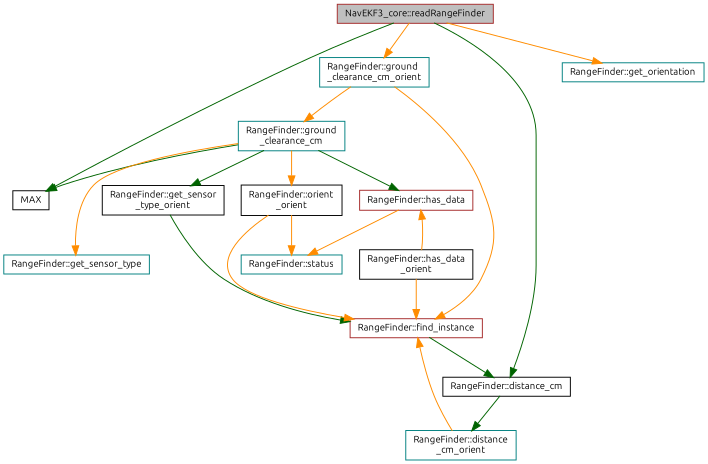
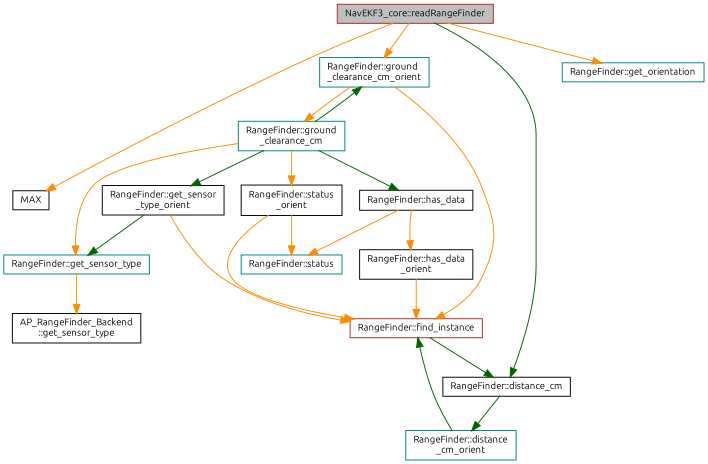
  digraph {
    fontname=Ubuntu
    rankdir=TB
    node [color=black fillcolor=white fontname=Ubuntu fontsize=10 shape=record style=filled]
    edge [color=darkorange fontname=Ubuntu fontsize=10 labelfontname=Helvetica labelfontsize=10 style=solid]
    n1 [color=brown fillcolor=grey75 fontcolor=black height=0.2 label="NavEKF3_core::readRangeFinder" width=0.4]
    n2 [height=0.2 label=MAX width=0.4]
    n3 [color=teal height=0.2 label="RangeFinder::ground\l_clearance_cm_orient" width=0.4]
    n4 [color=teal height=0.2 label="RangeFinder::get_orientation" width=0.4]
    n5 [height=0.2 label="RangeFinder::distance_cm" width=0.4]
    n6 [color=brown height=0.2 label="RangeFinder::find_instance" width=0.4]
    n7 [color=teal height=0.2 label="RangeFinder::ground\l_clearance_cm" width=0.4]
    n8 [color=teal height=0.2 label="RangeFinder::status" width=0.4]
    n9 [color=teal height=0.2 label="RangeFinder::distance\l_cm_orient" width=0.4]
    n10 [color=teal height=0.2 label="RangeFinder::get_sensor_type" width=0.4]
    n11 [height=0.2 label="RangeFinder::get_sensor\l_type_orient" width=0.4]
-   n12 [height=0.2 label="RangeFinder::orient\l_orient" width=0.4]
-   n13 [color=brown height=0.2 label="RangeFinder::has_data" width=0.4]
+   n12 [height=0.2 label="RangeFinder::status\l_orient" width=0.4]
+   n13 [height=0.2 label="RangeFinder::has_data" width=0.4]
+   n14 [height=0.2 label="AP_RangeFinder_Backend\l::get_sensor_type" width=0.4]
    n15 [height=0.2 label="RangeFinder::has_data\l_orient" width=0.4]
-   n1 -> n2 [color=darkgreen]
+   n1 -> n2
    n1 -> n3
    n1 -> n4
    n1 -> n5 [color=darkgreen]
    n3 -> n6
    n3 -> n7
    n5 -> n9 [color=darkgreen]
    n6 -> n5 [color=darkgreen]
-   n7 -> n2 [color=darkgreen]
+   n7 -> n3 [color=darkgreen]
    n7 -> n10
    n7 -> n11 [color=darkgreen]
    n7 -> n12
    n7 -> n13 [color=darkgreen]
-   n9 -> n6
-   n11 -> n6 [color=darkgreen]
+   n9 -> n6 [color=darkgreen]
+   n10 -> n14
+   n11 -> n6
+   n11 -> n10 [color=darkgreen]
    n12 -> n6
    n12 -> n8
    n13 -> n8
    n15 -> n6
-   n15 -> n13
+   n13 -> n15
  }
